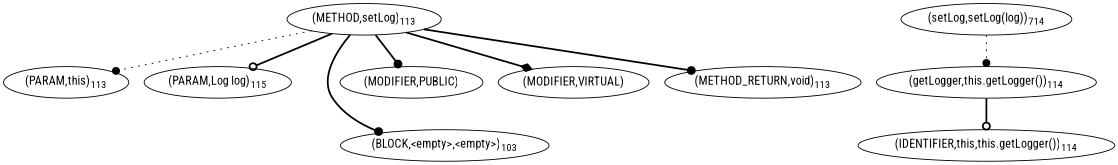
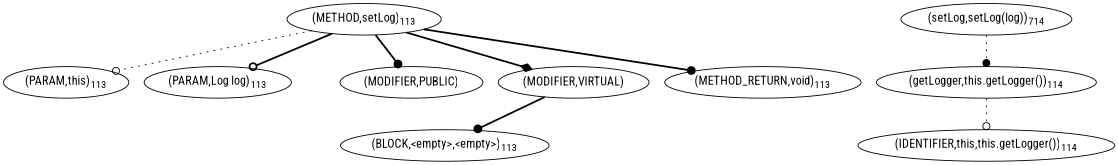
  digraph {
    fontname="Roboto Condensed"
    node [fontname="Roboto Condensed"]
    edge [arrowhead=dot fontname="Roboto Condensed" style=bold]
    n1 [label=<(METHOD,setLog)<SUB>113</SUB>>]
    n2 [label=<(PARAM,this)<SUB>113</SUB>>]
-   n3 [label=<(PARAM,Log log)<SUB>115</SUB>>]
-   n4 [label=<(BLOCK,&lt;empty&gt;,&lt;empty&gt;)<SUB>103</SUB>>]
+   n3 [label=<(PARAM,Log log)<SUB>113</SUB>>]
+   n4 [label=<(BLOCK,&lt;empty&gt;,&lt;empty&gt;)<SUB>113</SUB>>]
    n5 [label=<(MODIFIER,PUBLIC)>]
    n6 [label=<(MODIFIER,VIRTUAL)>]
    n7 [label=<(METHOD_RETURN,void)<SUB>113</SUB>>]
    n8 [label=<(setLog,setLog(log))<SUB>714</SUB>>]
    n9 [label=<(getLogger,this.getLogger())<SUB>114</SUB>>]
    n10 [label=<(IDENTIFIER,this,this.getLogger())<SUB>114</SUB>>]
-   n1 -> n2 [style=dotted]
+   n1 -> n2 [arrowhead=odot style=dotted]
    n1 -> n3 [arrowhead=odot]
-   n1 -> n4
+   n6 -> n4
    n1 -> n5
    n1 -> n6 [arrowhead=diamond]
    n1 -> n7
    n8 -> n9 [style=dotted]
-   n9 -> n10 [arrowhead=odot]
+   n9 -> n10 [arrowhead=odot style=dotted]
  }
